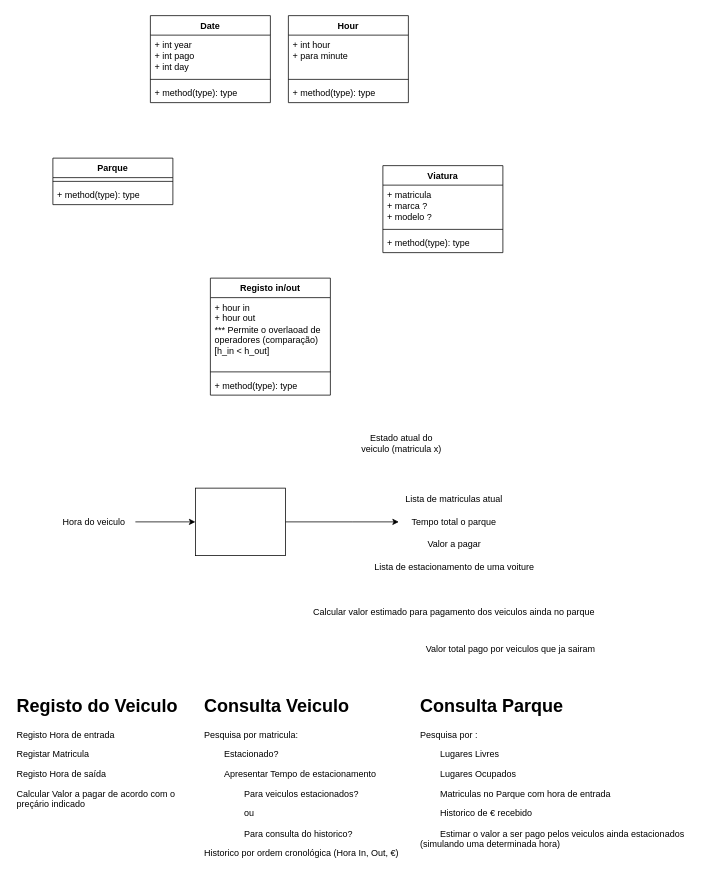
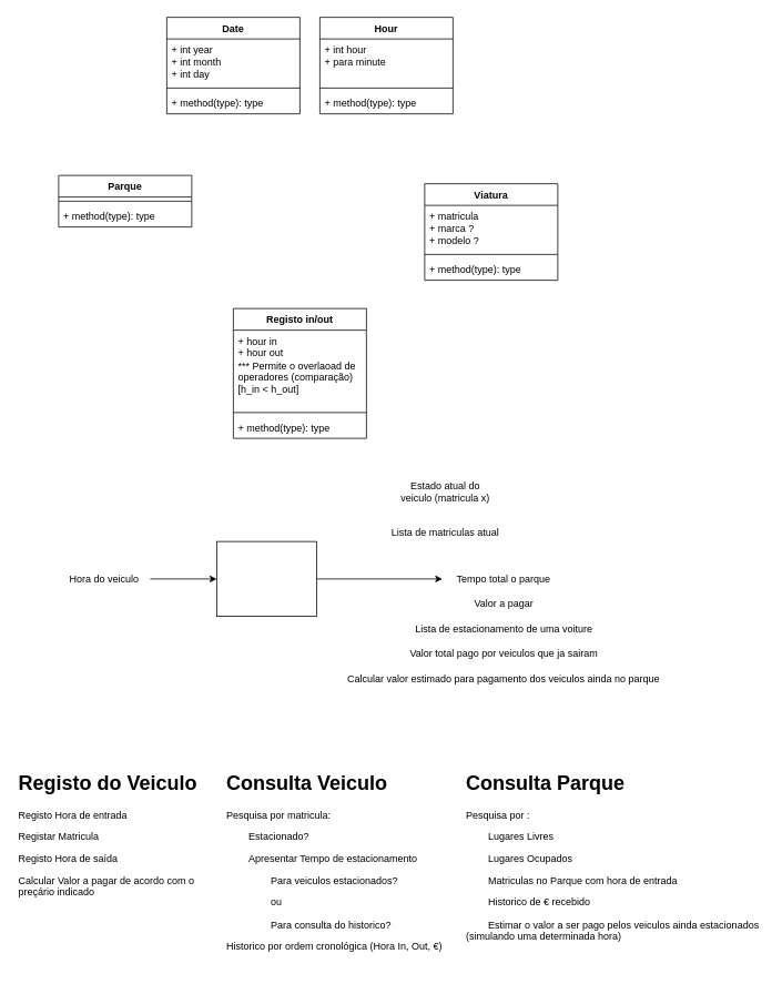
  <mxCell id="0" />
  <mxCell id="1" parent="0" />
  <mxCell id="2" value="Date" style="swimlane;fontStyle=1;align=center;verticalAlign=top;childLayout=stackLayout;horizontal=1;startSize=26;horizontalStack=0;resizeParent=1;resizeParentMax=0;resizeLast=0;collapsible=1;marginBottom=0;whiteSpace=wrap;html=1;" parent="1" vertex="1"><mxGeometry x="200" y="20" width="160" height="116" as="geometry" /></mxCell>
- <mxCell id="3" value="+ int year&lt;div&gt;+ int pago&lt;/div&gt;&lt;div&gt;+ int day&amp;nbsp;&lt;/div&gt;" style="text;strokeColor=none;fillColor=none;align=left;verticalAlign=top;spacingLeft=4;spacingRight=4;overflow=hidden;rotatable=0;points=[[0,0.5],[1,0.5]];portConstraint=eastwest;whiteSpace=wrap;html=1;" parent="2" vertex="1"><mxGeometry y="26" width="160" height="54" as="geometry" /></mxCell>
+ <mxCell id="3" value="+ int year&lt;div&gt;+ int month&lt;/div&gt;&lt;div&gt;+ int day&amp;nbsp;&lt;/div&gt;" style="text;strokeColor=none;fillColor=none;align=left;verticalAlign=top;spacingLeft=4;spacingRight=4;overflow=hidden;rotatable=0;points=[[0,0.5],[1,0.5]];portConstraint=eastwest;whiteSpace=wrap;html=1;" parent="2" vertex="1"><mxGeometry y="26" width="160" height="54" as="geometry" /></mxCell>
  <mxCell id="4" value="" style="line;strokeWidth=1;fillColor=none;align=left;verticalAlign=middle;spacingTop=-1;spacingLeft=3;spacingRight=3;rotatable=0;labelPosition=right;points=[];portConstraint=eastwest;strokeColor=inherit;" parent="2" vertex="1"><mxGeometry y="80" width="160" height="10" as="geometry" /></mxCell>
  <mxCell id="5" value="+ method(type): type" style="text;strokeColor=none;fillColor=none;align=left;verticalAlign=top;spacingLeft=4;spacingRight=4;overflow=hidden;rotatable=0;points=[[0,0.5],[1,0.5]];portConstraint=eastwest;whiteSpace=wrap;html=1;" parent="2" vertex="1"><mxGeometry y="90" width="160" height="26" as="geometry" /></mxCell>
  <mxCell id="6" value="Hour" style="swimlane;fontStyle=1;align=center;verticalAlign=top;childLayout=stackLayout;horizontal=1;startSize=26;horizontalStack=0;resizeParent=1;resizeParentMax=0;resizeLast=0;collapsible=1;marginBottom=0;whiteSpace=wrap;html=1;" parent="1" vertex="1"><mxGeometry x="384" y="20" width="160" height="116" as="geometry" /></mxCell>
  <mxCell id="7" value="+ int hour&lt;div&gt;+ para minute&lt;/div&gt;" style="text;strokeColor=none;fillColor=none;align=left;verticalAlign=top;spacingLeft=4;spacingRight=4;overflow=hidden;rotatable=0;points=[[0,0.5],[1,0.5]];portConstraint=eastwest;whiteSpace=wrap;html=1;" parent="6" vertex="1"><mxGeometry y="26" width="160" height="54" as="geometry" /></mxCell>
  <mxCell id="8" value="" style="line;strokeWidth=1;fillColor=none;align=left;verticalAlign=middle;spacingTop=-1;spacingLeft=3;spacingRight=3;rotatable=0;labelPosition=right;points=[];portConstraint=eastwest;strokeColor=inherit;" parent="6" vertex="1"><mxGeometry y="80" width="160" height="10" as="geometry" /></mxCell>
  <mxCell id="9" value="+ method(type): type" style="text;strokeColor=none;fillColor=none;align=left;verticalAlign=top;spacingLeft=4;spacingRight=4;overflow=hidden;rotatable=0;points=[[0,0.5],[1,0.5]];portConstraint=eastwest;whiteSpace=wrap;html=1;" parent="6" vertex="1"><mxGeometry y="90" width="160" height="26" as="geometry" /></mxCell>
  <mxCell id="10" value="Registo in/out" style="swimlane;fontStyle=1;align=center;verticalAlign=top;childLayout=stackLayout;horizontal=1;startSize=26;horizontalStack=0;resizeParent=1;resizeParentMax=0;resizeLast=0;collapsible=1;marginBottom=0;whiteSpace=wrap;html=1;" parent="1" vertex="1"><mxGeometry x="280" y="370" width="160" height="156" as="geometry" /></mxCell>
  <mxCell id="11" value="+ hour in&lt;div&gt;+ hour out&lt;/div&gt;&lt;div&gt;*** Permite o overlaoad de operadores (comparação)[h_in &amp;lt; h_out]&lt;/div&gt;" style="text;strokeColor=none;fillColor=none;align=left;verticalAlign=top;spacingLeft=4;spacingRight=4;overflow=hidden;rotatable=0;points=[[0,0.5],[1,0.5]];portConstraint=eastwest;whiteSpace=wrap;html=1;" parent="10" vertex="1"><mxGeometry y="26" width="160" height="94" as="geometry" /></mxCell>
  <mxCell id="12" value="" style="line;strokeWidth=1;fillColor=none;align=left;verticalAlign=middle;spacingTop=-1;spacingLeft=3;spacingRight=3;rotatable=0;labelPosition=right;points=[];portConstraint=eastwest;strokeColor=inherit;" parent="10" vertex="1"><mxGeometry y="120" width="160" height="10" as="geometry" /></mxCell>
  <mxCell id="13" value="+ method(type): type" style="text;strokeColor=none;fillColor=none;align=left;verticalAlign=top;spacingLeft=4;spacingRight=4;overflow=hidden;rotatable=0;points=[[0,0.5],[1,0.5]];portConstraint=eastwest;whiteSpace=wrap;html=1;" parent="10" vertex="1"><mxGeometry y="130" width="160" height="26" as="geometry" /></mxCell>
  <mxCell id="14" value="Parque" style="swimlane;fontStyle=1;align=center;verticalAlign=top;childLayout=stackLayout;horizontal=1;startSize=26;horizontalStack=0;resizeParent=1;resizeParentMax=0;resizeLast=0;collapsible=1;marginBottom=0;whiteSpace=wrap;html=1;" parent="1" vertex="1"><mxGeometry x="70" y="210" width="160" height="62" as="geometry" /></mxCell>
  <mxCell id="15" value="" style="line;strokeWidth=1;fillColor=none;align=left;verticalAlign=middle;spacingTop=-1;spacingLeft=3;spacingRight=3;rotatable=0;labelPosition=right;points=[];portConstraint=eastwest;strokeColor=inherit;" parent="14" vertex="1"><mxGeometry y="26" width="160" height="10" as="geometry" /></mxCell>
  <mxCell id="16" value="+ method(type): type" style="text;strokeColor=none;fillColor=none;align=left;verticalAlign=top;spacingLeft=4;spacingRight=4;overflow=hidden;rotatable=0;points=[[0,0.5],[1,0.5]];portConstraint=eastwest;whiteSpace=wrap;html=1;" parent="14" vertex="1"><mxGeometry y="36" width="160" height="26" as="geometry" /></mxCell>
  <mxCell id="17" value="Viatura" style="swimlane;fontStyle=1;align=center;verticalAlign=top;childLayout=stackLayout;horizontal=1;startSize=26;horizontalStack=0;resizeParent=1;resizeParentMax=0;resizeLast=0;collapsible=1;marginBottom=0;whiteSpace=wrap;html=1;" parent="1" vertex="1"><mxGeometry x="510" y="220" width="160" height="116" as="geometry" /></mxCell>
  <mxCell id="18" value="+ matricula&lt;div&gt;+ marca ?&amp;nbsp;&lt;/div&gt;&lt;div&gt;+ modelo ?&amp;nbsp;&lt;/div&gt;" style="text;strokeColor=none;fillColor=none;align=left;verticalAlign=top;spacingLeft=4;spacingRight=4;overflow=hidden;rotatable=0;points=[[0,0.5],[1,0.5]];portConstraint=eastwest;whiteSpace=wrap;html=1;" parent="17" vertex="1"><mxGeometry y="26" width="160" height="54" as="geometry" /></mxCell>
  <mxCell id="19" value="" style="line;strokeWidth=1;fillColor=none;align=left;verticalAlign=middle;spacingTop=-1;spacingLeft=3;spacingRight=3;rotatable=0;labelPosition=right;points=[];portConstraint=eastwest;strokeColor=inherit;" parent="17" vertex="1"><mxGeometry y="80" width="160" height="10" as="geometry" /></mxCell>
  <mxCell id="20" value="+ method(type): type" style="text;strokeColor=none;fillColor=none;align=left;verticalAlign=top;spacingLeft=4;spacingRight=4;overflow=hidden;rotatable=0;points=[[0,0.5],[1,0.5]];portConstraint=eastwest;whiteSpace=wrap;html=1;" parent="17" vertex="1"><mxGeometry y="90" width="160" height="26" as="geometry" /></mxCell>
  <mxCell id="21" style="edgeStyle=orthogonalEdgeStyle;rounded=0;orthogonalLoop=1;jettySize=auto;html=1;entryX=0;entryY=0.5;entryDx=0;entryDy=0;exitX=1;exitY=0.5;exitDx=0;exitDy=0;" edge="1" parent="1" source="22" target="27"><mxGeometry relative="1" as="geometry"><Array as="points"><mxPoint x="470" y="695" /><mxPoint x="470" y="695" /></Array></mxGeometry></mxCell>
  <mxCell id="22" value="" style="rounded=0;whiteSpace=wrap;html=1;" vertex="1" parent="1"><mxGeometry x="260" y="650" width="120" height="90" as="geometry" /></mxCell>
  <mxCell id="23" value="Hora do veiculo" style="text;html=1;align=center;verticalAlign=middle;whiteSpace=wrap;rounded=0;" vertex="1" parent="1"><mxGeometry x="70" y="680" width="110" height="30" as="geometry" /></mxCell>
  <mxCell id="24" style="edgeStyle=orthogonalEdgeStyle;rounded=0;orthogonalLoop=1;jettySize=auto;html=1;entryX=0;entryY=0.5;entryDx=0;entryDy=0;" edge="1" parent="1" source="23" target="22"><mxGeometry relative="1" as="geometry"><mxPoint x="210" y="555" as="targetPoint" /></mxGeometry></mxCell>
  <mxCell id="25" value="Estado atual do veiculo (matricula x)" style="text;html=1;align=center;verticalAlign=middle;whiteSpace=wrap;rounded=0;" vertex="1" parent="1"><mxGeometry x="480" y="575" width="110" height="30" as="geometry" /></mxCell>
- <mxCell id="26" value="Lista de matriculas atual" style="text;html=1;align=center;verticalAlign=middle;whiteSpace=wrap;rounded=0;" vertex="1" parent="1"><mxGeometry x="531.23" y="650" width="147.5" height="30" as="geometry" /></mxCell>
+ <mxCell id="26" value="Lista de matriculas atual" style="text;html=1;align=center;verticalAlign=middle;whiteSpace=wrap;rounded=0;" vertex="1" parent="1"><mxGeometry x="461.23" y="625" width="147.5" height="30" as="geometry" /></mxCell>
  <mxCell id="27" value="Tempo total o parque" style="text;html=1;align=center;verticalAlign=middle;whiteSpace=wrap;rounded=0;" vertex="1" parent="1"><mxGeometry x="531.25" y="680" width="147.5" height="30" as="geometry" /></mxCell>
  <mxCell id="28" value="Valor a pagar" style="text;html=1;align=center;verticalAlign=middle;whiteSpace=wrap;rounded=0;" vertex="1" parent="1"><mxGeometry x="557.5" y="710" width="95" height="30" as="geometry" /></mxCell>
  <mxCell id="29" value="Lista de estacionamento de uma voiture" style="text;html=1;align=center;verticalAlign=middle;whiteSpace=wrap;rounded=0;" vertex="1" parent="1"><mxGeometry x="495.61" y="740" width="218.75" height="30" as="geometry" /></mxCell>
- <mxCell id="30" value="Valor total pago por veiculos que ja sairam" style="text;html=1;align=center;verticalAlign=middle;whiteSpace=wrap;rounded=0;" vertex="1" parent="1"><mxGeometry x="565.62" y="850" width="228.75" height="30" as="geometry" /></mxCell>
+ <mxCell id="30" value="Valor total pago por veiculos que ja sairam" style="text;html=1;align=center;verticalAlign=middle;whiteSpace=wrap;rounded=0;" vertex="1" parent="1"><mxGeometry x="490.62" y="770" width="228.75" height="30" as="geometry" /></mxCell>
  <mxCell id="31" value="Calcular valor estimado para pagamento dos veiculos ainda no parque" style="text;html=1;align=center;verticalAlign=middle;whiteSpace=wrap;rounded=0;" vertex="1" parent="1"><mxGeometry x="385" y="800" width="440" height="30" as="geometry" /></mxCell>
  <mxCell id="32" value="&lt;h1 style=&quot;margin-top: 0px;&quot;&gt;Registo do Veiculo&lt;/h1&gt;&lt;p&gt;Registo Hora de entrada&amp;nbsp;&lt;/p&gt;&lt;p&gt;Registar Matricula&lt;/p&gt;&lt;p&gt;Registo Hora de saída&lt;/p&gt;&lt;p&gt;Calcular Valor a pagar de acordo com o preçário indicado&lt;/p&gt;&lt;p&gt;&lt;br&gt;&lt;/p&gt;" style="text;html=1;whiteSpace=wrap;overflow=hidden;rounded=0;" vertex="1" parent="1"><mxGeometry x="20" y="920" width="240" height="240" as="geometry" /></mxCell>
  <mxCell id="33" value="&lt;h1 style=&quot;margin-top: 0px;&quot;&gt;Consulta Veiculo&lt;/h1&gt;&lt;p&gt;Pesquisa por matricula:&lt;/p&gt;&lt;p&gt;&lt;span style=&quot;white-space: pre;&quot;&gt;&#09;&lt;/span&gt;Estacionado?&amp;nbsp;&lt;br&gt;&lt;/p&gt;&lt;p&gt;&lt;span style=&quot;white-space: pre;&quot;&gt;&#09;&lt;/span&gt;Apresentar Tempo de estacionamento&lt;br&gt;&lt;/p&gt;&lt;p&gt;&lt;span style=&quot;white-space: pre;&quot;&gt;&#09;&lt;/span&gt;&lt;span style=&quot;white-space: pre;&quot;&gt;&#09;&lt;/span&gt;Para veiculos estacionados?&lt;br&gt;&lt;/p&gt;&lt;p&gt;&lt;span style=&quot;white-space: pre;&quot;&gt;&#09;&lt;/span&gt;&lt;span style=&quot;white-space: pre;&quot;&gt;&#09;&lt;/span&gt;ou&amp;nbsp;&lt;/p&gt;&lt;p&gt;&lt;span style=&quot;white-space: pre;&quot;&gt;&#09;&lt;/span&gt;&lt;span style=&quot;white-space: pre;&quot;&gt;&#09;&lt;/span&gt;Para consulta do historico?&lt;br&gt;&lt;/p&gt;&lt;p&gt;Historico por ordem cronológica (Hora In, Out, €)&lt;/p&gt;" style="text;html=1;whiteSpace=wrap;overflow=hidden;rounded=0;" vertex="1" parent="1"><mxGeometry x="270" y="920" width="266" height="240" as="geometry" /></mxCell>
  <mxCell id="34" value="&lt;h1 style=&quot;margin-top: 0px;&quot;&gt;Consulta Parque&lt;/h1&gt;&lt;p&gt;Pesquisa por :&lt;/p&gt;&lt;p&gt;&lt;span style=&quot;white-space: pre;&quot;&gt;&#09;&lt;/span&gt;Lugares Livres&amp;nbsp;&lt;/p&gt;&lt;p&gt;&lt;span style=&quot;background-color: initial; white-space: pre;&quot;&gt;&#09;&lt;/span&gt;&lt;span style=&quot;background-color: initial;&quot;&gt;Lugares Ocupados&amp;nbsp;&lt;/span&gt;&lt;/p&gt;&lt;p&gt;&lt;span style=&quot;white-space: pre;&quot;&gt;&#09;&lt;/span&gt;Matriculas no Parque com hora de entrada&lt;br&gt;&lt;/p&gt;&lt;p&gt;&lt;span style=&quot;white-space: pre;&quot;&gt;&#09;&lt;/span&gt;Historico de € recebido&lt;br&gt;&lt;/p&gt;&lt;p&gt;&lt;span style=&quot;white-space: pre;&quot;&gt;&#09;&lt;/span&gt;Estimar o valor a ser pago pelos veiculos ainda estacionados (simulando uma determinada hora)&lt;br&gt;&lt;/p&gt;" style="text;html=1;whiteSpace=wrap;overflow=hidden;rounded=0;" vertex="1" parent="1"><mxGeometry x="557.5" y="920" width="360" height="240" as="geometry" /></mxCell>
